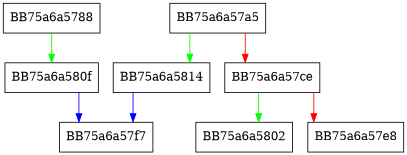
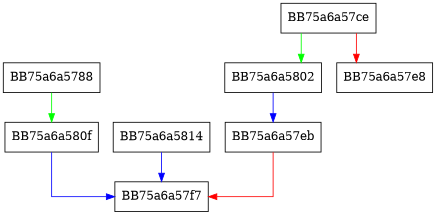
  digraph {
    splines=ortho
    node [shape=box]
    edge [color=green]
    BB75a6a5788
    BB75a6a580f
    BB75a6a57f7
-   BB75a6a57a5
    BB75a6a5814
    BB75a6a57ce
    BB75a6a5802
    BB75a6a57e8
+   BB75a6a57eb
    BB75a6a5788 -> BB75a6a580f
    BB75a6a580f -> BB75a6a57f7 [color=blue]
-   BB75a6a57a5 -> BB75a6a5814
-   BB75a6a57a5 -> BB75a6a57ce [color=red]
    BB75a6a5814 -> BB75a6a57f7 [color=blue]
    BB75a6a57ce -> BB75a6a5802
    BB75a6a57ce -> BB75a6a57e8 [color=red]
+   BB75a6a5802 -> BB75a6a57eb [color=blue]
+   BB75a6a57eb -> BB75a6a57f7 [color=red]
  }
